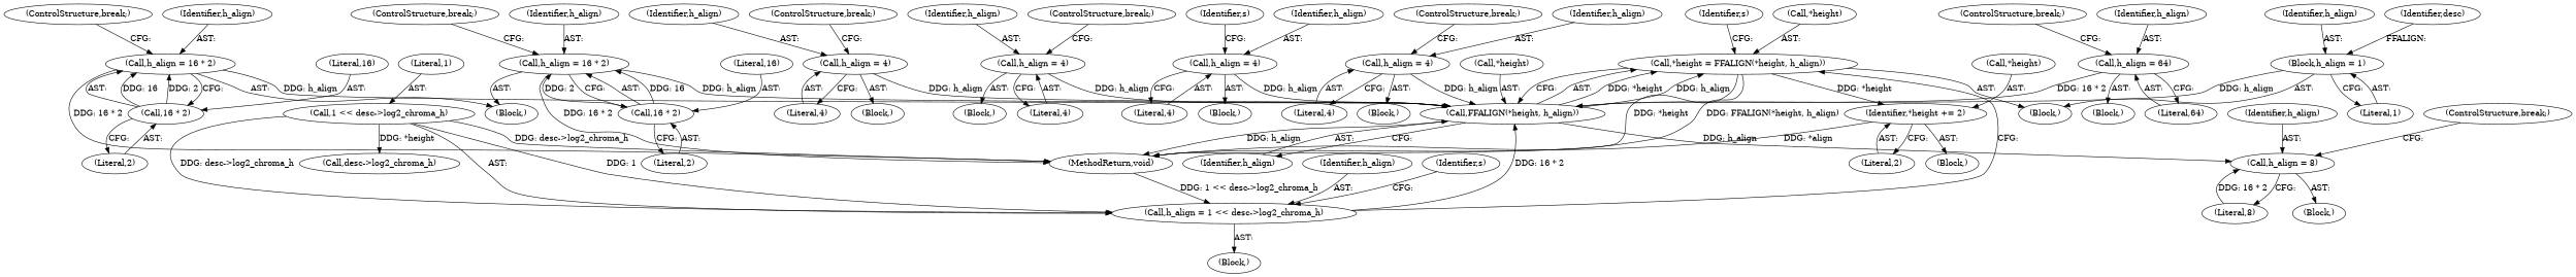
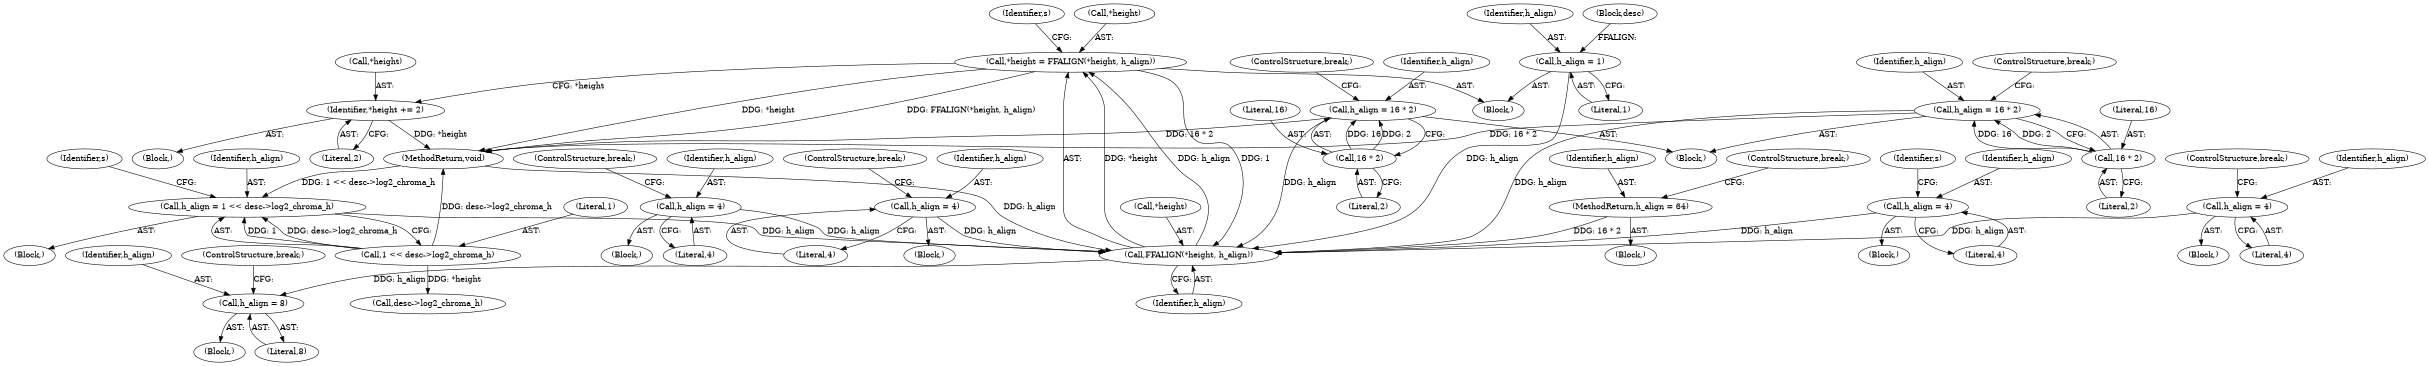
  digraph {
    n1 [label="(Call,*height = FFALIGN(*height, h_align))"]
    n2 [label="(Call,FFALIGN(*height, h_align))"]
    n3 [label="(Identifier,*height += 2)"]
    n4 [label="(MethodReturn,void)"]
    n5 [label="(Block,)"]
    n6 [label="(Identifier,h_align)"]
    n7 [label="(Call,h_align = 8)"]
    n8 [label="(Block,)"]
    n9 [label="(Literal,2)"]
    n10 [label="(Call,h_align = 1 << desc->log2_chroma_h)"]
    n11 [label="(Call,h_align = 4)"]
    n12 [label="(Literal,4)"]
    n13 [label="(Block,)"]
    n14 [label="(Block,)"]
    n15 [label="(Literal,8)"]
    n16 [label="(Call,h_align = 4)"]
    n17 [label="(Block,)"]
    n18 [label="(Literal,4)"]
    n19 [label="(Call,h_align = 16 * 2)"]
    n20 [label="(Call,16 * 2)"]
    n21 [label="(Block,)"]
    n22 [label="(Literal,2)"]
    n23 [label="(Call,h_align = 4)"]
    n24 [label="(Literal,4)"]
    n25 [label="(Block,)"]
    n26 [label="(Call,1 << desc->log2_chroma_h)"]
    n27 [label="(Block,)"]
    n28 [label="(Call,desc->log2_chroma_h)"]
    n29 [label="(Call,h_align = 4)"]
    n30 [label="(Block,)"]
    n31 [label="(Literal,4)"]
    n32 [label="(Call,h_align = 16 * 2)"]
    n33 [label="(Call,16 * 2)"]
    n34 [label="(Literal,2)"]
-   n35 [label="(Call,h_align = 64)"]
-   n36 [label="(Literal,64)"]
+   n35 [label="(MethodReturn,h_align = 64)"]
    n37 [label="(Block,)"]
-   n38 [label="(Block,h_align = 1)"]
+   n38 [label="(Call,h_align = 1)"]
    n39 [label="(Literal,1)"]
    n40 [label="(Call,*height)"]
    n41 [label="(Call,*height)"]
    n42 [label="(ControlStructure,break;)"]
    n43 [label="(ControlStructure,break;)"]
    n44 [label="(ControlStructure,break;)"]
    n45 [label="(Identifier,h_align)"]
    n46 [label="(Identifier,h_align)"]
    n47 [label="(ControlStructure,break;)"]
    n48 [label="(Identifier,h_align)"]
    n49 [label="(Identifier,h_align)"]
    n50 [label="(ControlStructure,break;)"]
    n51 [label="(Literal,1)"]
    n52 [label="(Identifier,h_align)"]
    n53 [label="(Identifier,s)"]
    n54 [label="(Call,*height)"]
    n55 [label="(ControlStructure,break;)"]
    n56 [label="(Identifier,s)"]
    n57 [label="(Literal,16)"]
    n58 [label="(Literal,16)"]
-   n59 [label="(Identifier,desc)"]
+   n59 [label="(Block,desc)"]
    n60 [label="(Identifier,h_align)"]
    n61 [label="(Identifier,h_align)"]
    n62 [label="(ControlStructure,break;)"]
    n63 [label="(Identifier,h_align)"]
    n64 [label="(Identifier,s)"]
    n65 [label="(Identifier,h_align)"]
    n66 [label="(Identifier,h_align)"]
-   n1 -> n2 [label="CFG: "]
-   n1 -> n3 [label="DDG: *height"]
+   n1 -> n2 [label="DDG: 1"]
+   n1 -> n3 [label="CFG: *height"]
    n1 -> n4 [label="DDG: *height"]
    n1 -> n4 [label="DDG: FFALIGN(*height, h_align)"]
    n1 -> n5 [label="AST: "]
    n2 -> n1 [label="AST: "]
    n2 -> n1 [label="DDG: *height"]
    n2 -> n1 [label="DDG: h_align"]
-   n2 -> n4 [label="DDG: h_align"]
+   n4 -> n2 [label="DDG: h_align"]
    n2 -> n6 [label="CFG: "]
    n2 -> n7 [label="DDG: h_align"]
-   n3 -> n4 [label="DDG: *align"]
+   n3 -> n4 [label="DDG: *height"]
    n3 -> n8 [label="AST: "]
    n3 -> n9 [label="CFG: "]
    n4 -> n10 [label="DDG: 1 << desc->log2_chroma_h"]
    n6 -> n2 [label="AST: "]
    n7 -> n14 [label="AST: "]
-   n7 -> n15 [label="CFG: "]
+   n7 -> n15 [label="AST: "]
    n9 -> n3 [label="AST: "]
-   n10 -> n2 [label="DDG: 16 * 2"]
-   n10 -> n1 [label="CFG: "]
+   n10 -> n2 [label="DDG: h_align"]
+   n10 -> n26 [label="CFG: "]
    n10 -> n27 [label="AST: "]
    n11 -> n2 [label="DDG: h_align"]
    n11 -> n12 [label="CFG: "]
    n11 -> n13 [label="AST: "]
    n12 -> n11 [label="AST: "]
-   n15 -> n7 [label="DDG: 16 * 2"]
+   n15 -> n7 [label="AST: "]
    n16 -> n2 [label="DDG: h_align"]
    n16 -> n17 [label="AST: "]
    n16 -> n18 [label="CFG: "]
    n18 -> n16 [label="AST: "]
    n19 -> n2 [label="DDG: h_align"]
    n19 -> n4 [label="DDG: 16 * 2"]
    n19 -> n20 [label="CFG: "]
    n19 -> n21 [label="AST: "]
    n20 -> n19 [label="AST: "]
    n20 -> n19 [label="DDG: 16"]
    n20 -> n19 [label="DDG: 2"]
    n20 -> n22 [label="CFG: "]
    n22 -> n20 [label="AST: "]
    n23 -> n2 [label="DDG: h_align"]
    n23 -> n24 [label="CFG: "]
    n23 -> n25 [label="AST: "]
    n24 -> n23 [label="AST: "]
    n26 -> n4 [label="DDG: desc->log2_chroma_h"]
    n26 -> n10 [label="AST: "]
    n26 -> n10 [label="DDG: 1"]
    n26 -> n10 [label="DDG: desc->log2_chroma_h"]
    n26 -> n28 [label="DDG: *height"]
    n29 -> n2 [label="DDG: h_align"]
    n29 -> n30 [label="AST: "]
    n29 -> n31 [label="CFG: "]
    n31 -> n29 [label="AST: "]
    n32 -> n2 [label="DDG: h_align"]
    n32 -> n4 [label="DDG: 16 * 2"]
    n32 -> n21 [label="AST: "]
    n32 -> n33 [label="CFG: "]
    n33 -> n32 [label="AST: "]
    n33 -> n32 [label="DDG: 16"]
    n33 -> n32 [label="DDG: 2"]
    n33 -> n34 [label="CFG: "]
    n34 -> n33 [label="AST: "]
    n35 -> n2 [label="DDG: 16 * 2"]
-   n35 -> n36 [label="CFG: "]
    n35 -> n37 [label="AST: "]
-   n36 -> n35 [label="AST: "]
    n38 -> n2 [label="DDG: h_align"]
    n38 -> n5 [label="AST: "]
    n38 -> n39 [label="CFG: "]
    n39 -> n38 [label="AST: "]
    n40 -> n2 [label="AST: "]
    n41 -> n3 [label="AST: "]
    n42 -> n29 [label="CFG: "]
    n43 -> n7 [label="CFG: "]
    n44 -> n19 [label="CFG: "]
    n45 -> n11 [label="AST: "]
    n46 -> n38 [label="AST: "]
    n47 -> n32 [label="CFG: "]
    n48 -> n16 [label="AST: "]
    n49 -> n19 [label="AST: "]
    n50 -> n35 [label="CFG: "]
    n51 -> n26 [label="AST: "]
    n52 -> n10 [label="AST: "]
    n53 -> n1 [label="CFG: "]
    n54 -> n1 [label="AST: "]
    n55 -> n16 [label="CFG: "]
    n56 -> n23 [label="CFG: "]
    n57 -> n33 [label="AST: "]
    n58 -> n20 [label="AST: "]
    n59 -> n38 [label="FFALIGN: "]
    n60 -> n7 [label="AST: "]
    n61 -> n35 [label="AST: "]
    n62 -> n11 [label="CFG: "]
    n63 -> n23 [label="AST: "]
    n64 -> n10 [label="CFG: "]
    n65 -> n32 [label="AST: "]
    n66 -> n29 [label="AST: "]
  }
